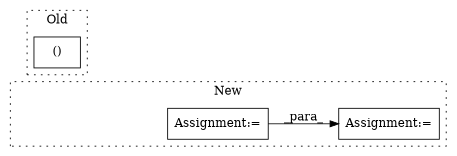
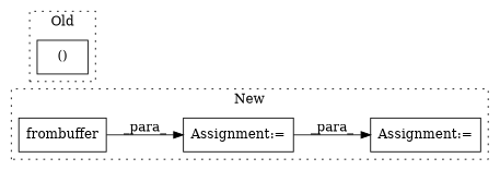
  digraph {
    rankdir=LR
    node [a=7 l=1 shape=box]
+   n1 [a=32 l="11,1" label=frombuffer s="1316,1360"]
    n2 [label="Assignment:=" s=1377]
    n3 [label="Assignment:=" s=1309]
    n4 [a=106 l=29 label="()" s=2924]
    subgraph cluster_1 {
      label=New
      style=dotted
+     n1
      n2
      n3
    }
    subgraph cluster_2 {
      label=Old
      style=dotted
      n4
    }
+   n1 -> n3 [label=_para_]
    n3 -> n2 [label=_para_]
  }
